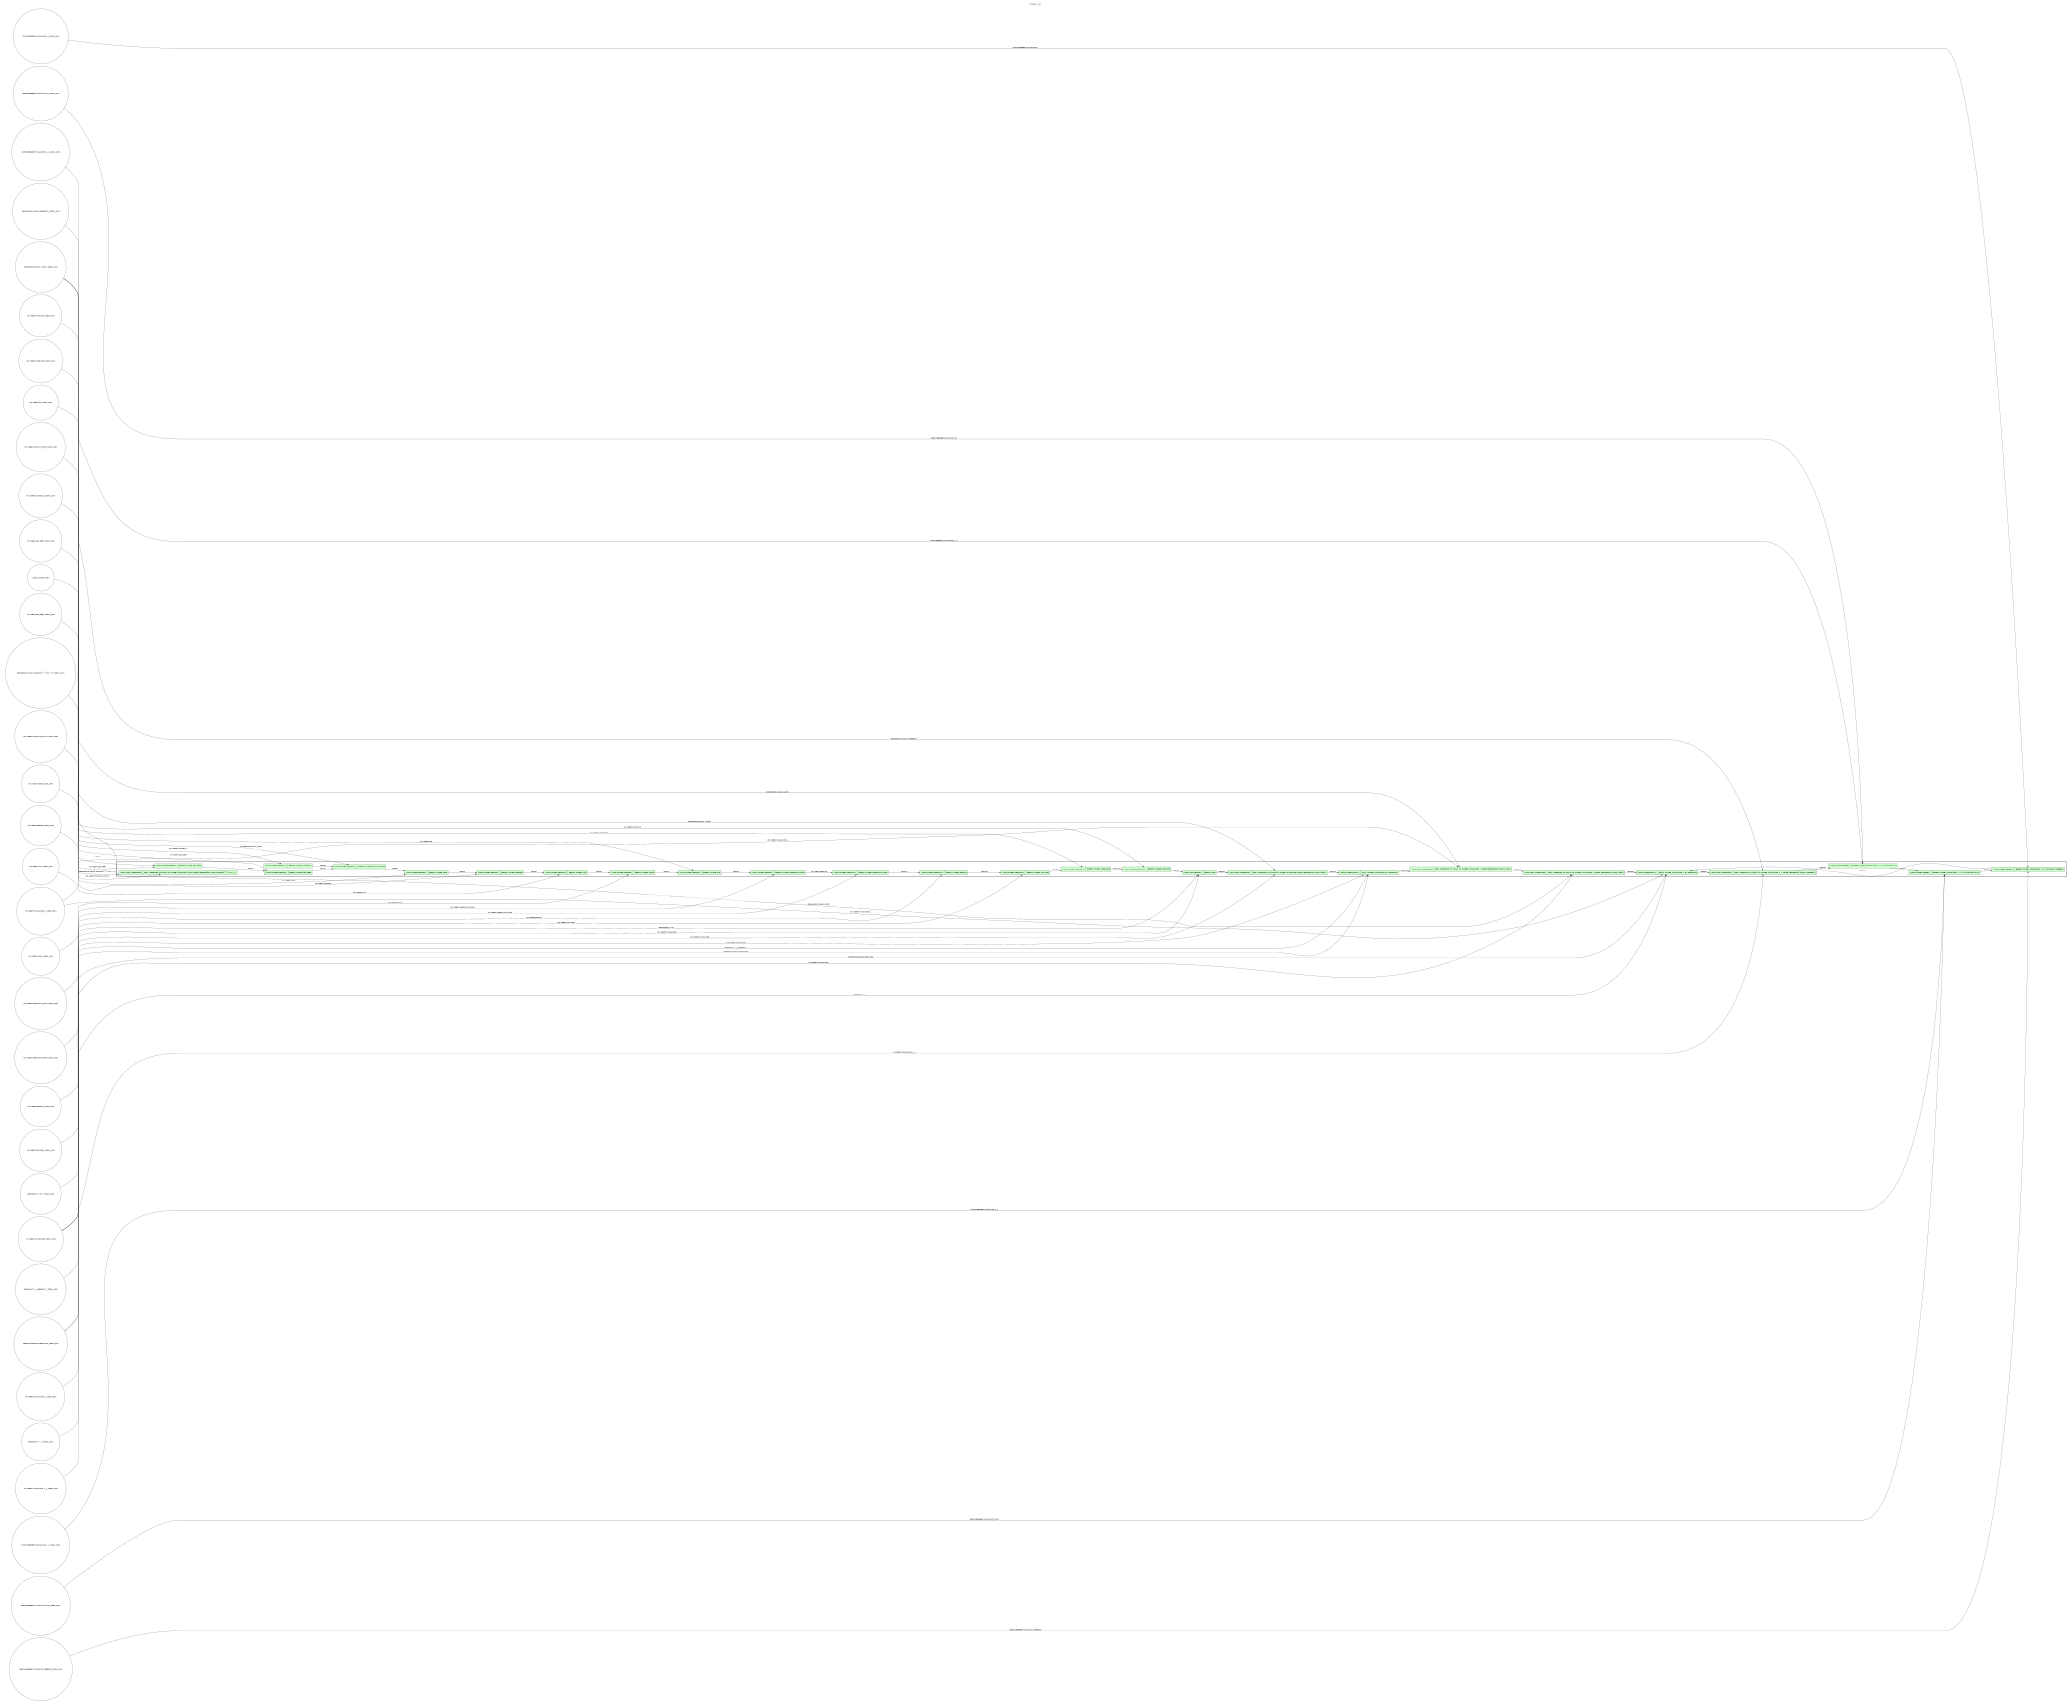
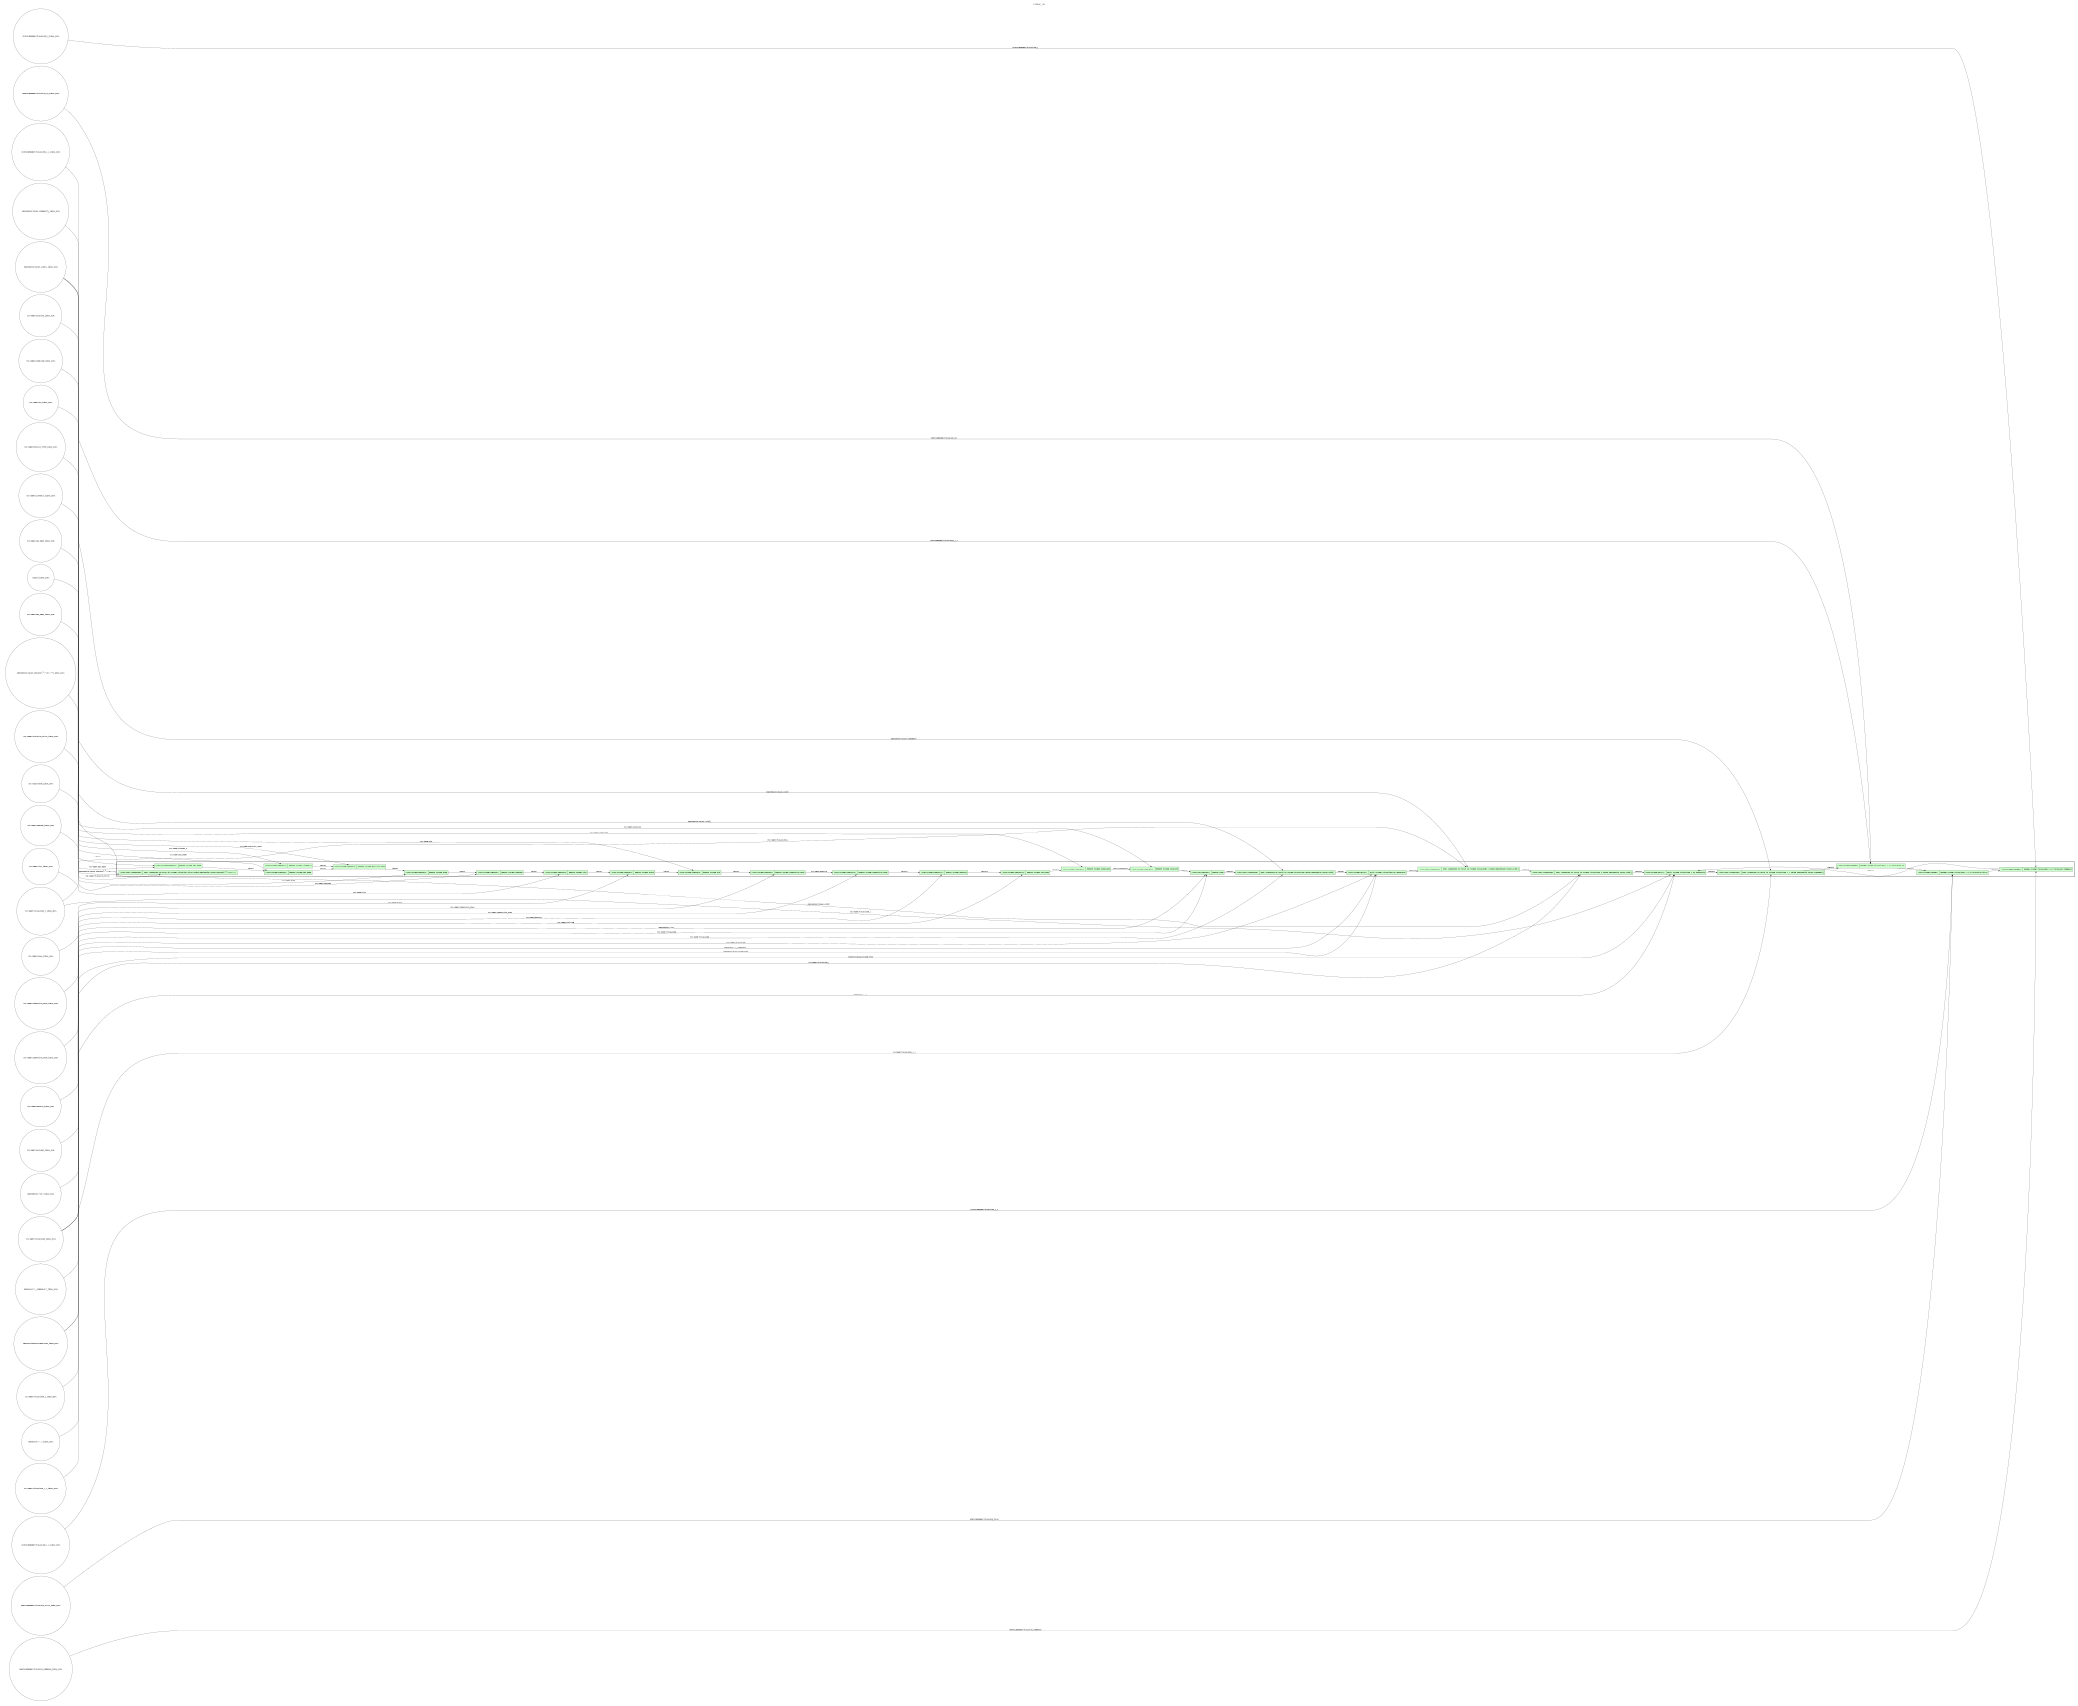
  digraph {
    fontname="Courier Prime"
    fontsize=18
    label=Linear_OR
    labelloc=t
    rankdir=LR
    node [fillcolor="#FFFFFF" fontname="Courier Prime" peripheries=1 shape=circle style=filled]
    edge [fontname="Courier Prime"]
    n1 [fillcolor="#CCFFCC" label="{<f0> 'core/column-removal0' |<f1> Remove column DBA Name}" rankdir=LR shape=record]
    n2 [fillcolor="#CCFFCC" label="{<f0> 'core/column-removal1' |<f1> Remove column AKA Name}" rankdir=LR shape=record]
    n3 [fillcolor="#CCFFCC" label="{<f0> 'core/column-removal2' |<f1> Remove column License #}" rankdir=LR shape=record]
    n4 [fillcolor="#CCFFCC" label="{<f0> 'core/column-removal3' |<f1> Remove column Facility Type}" rankdir=LR shape=record]
    n5 [fillcolor="#CCFFCC" label="{<f0> 'core/column-removal4' |<f1> Remove column Risk}" rankdir=LR shape=record]
    n6 [fillcolor="#CCFFCC" label="{<f0> 'core/column-removal5' |<f1> Remove column Address}" rankdir=LR shape=record]
    n7 [fillcolor="#CCFFCC" label="{<f0> 'core/column-removal6' |<f1> Remove column City}" rankdir=LR shape=record]
    n8 [fillcolor="#CCFFCC" label="{<f0> 'core/column-removal7' |<f1> Remove column State}" rankdir=LR shape=record]
    n9 [fillcolor="#CCFFCC" label="{<f0> 'core/column-removal8' |<f1> Remove column Zip}" rankdir=LR shape=record]
    n10 [fillcolor="#CCFFCC" label="{<f0> 'core/column-removal9' |<f1> Remove column Inspection Date}" rankdir=LR shape=record]
    n11 [fillcolor="#CCFFCC" label="{<f0> 'core/column-removal10' |<f1> Remove column Inspection Type}" rankdir=LR shape=record]
    n12 [fillcolor="#CCFFCC" label="{<f0> 'core/column-removal11' |<f1> Remove column Results}" rankdir=LR shape=record]
    n13 [fillcolor="#CCFFCC" label="{<f0> 'core/column-removal12' |<f1> Remove column Latitude}" rankdir=LR shape=record]
    n14 [fillcolor="#CCFFCC" label="{<f0> 'core/column-removal13' |<f1> Remove column Longitude}" rankdir=LR shape=record]
    n15 [fillcolor="#CCFFCC" label="{<f0> 'core/column-removal14' |<f1> Remove column Location}" rankdir=LR shape=record]
    n16 [fillcolor="#CCFFCC" label="{<f0> 'core/row-removal0' |<f1> Remove rows}" rankdir=LR shape=record]
    n17 [fillcolor="#CCFFCC" label="{<f0> 'core/text-transform0' |<f1> Text transform on cells in column Violations using expression value.trim()}" rankdir=LR shape=record]
    n18 [fillcolor="#CCFFCC" label="{<f0> 'core/column-split0' |<f1> Split column Violations by separator}" rankdir=LR shape=record]
    n19 [fillcolor="#CCFFCC" label="{<f0> 'core/text-transform1' |<f1> Text transform on cells in column Violations 1 using expression value.trim()}" rankdir=LR shape=record]
    n20 [fillcolor="#CCFFCC" label="{<f0> 'core/text-transform2' |<f1> Text transform on cells in column Violations 2 using expression value.trim()}" rankdir=LR shape=record]
    n21 [fillcolor="#CCFFCC" label="{<f0> 'core/column-split1' |<f1> Split column Violations 1 by separator}" rankdir=LR shape=record]
    n22 [fillcolor="#CCFFCC" label="{<f0> 'core/text-transform3' |<f1> Text transform on cells in column Violations 1 1 using expression value.toNumber()}" rankdir=LR shape=record]
    n23 [fillcolor="#CCFFCC" label="{<f0> 'core/column-rename0' |<f1> Rename column Violations 1 1 to Violation ID}" rankdir=LR shape=record]
    n24 [fillcolor="#CCFFCC" label="{<f0> 'core/column-rename1' |<f1> Rename column Violations 1 2 to Violation Title}" rankdir=LR shape=record]
    n25 [fillcolor="#CCFFCC" label="{<f0> 'core/column-rename2' |<f1> Rename column Violations 2 to Violation Comments}" rankdir=LR shape=record]
    n26 [fillcolor="#CCFFCC" label="{<f0> 'core/text-transform4' |<f1> Text transform on cells in column Violation Title using expression value.replace(/^\\*\\s+/,\"\")}" rankdir=LR shape=record]
    "separator:\"-_Comments:\"_input_port" [width=0.2]
    "col-name:License_#_input_port" [width=0.2]
    "col-name:Address_input_port" [width=0.2]
    "col-name:Violation_Title_input_port" [width=0.2]
    "col-name:Violations_2_input_port" [width=0.2]
    "oldColumnName:Violations_1_2_input_port" [width=0.2]
    "expression:value.trim()_input_port" [width=0.2]
    "oldColumnName:Violations_2_input_port" [width=0.2]
    "col-name:Longitude_input_port" [width=0.2]
    "oldColumnName:Violations_1_1_input_port" [width=0.2]
    "col-name:Violations_1_1_input_port" [width=0.2]
    "col-name:Facility_Type_input_port" [width=0.2]
    "col-name:Zip_input_port" [width=0.2]
    "col-name:Inspection_Date_input_port" [width=0.2]
    "col-name:Results_input_port" [width=0.2]
    "removeOriginalColumn:True_input_port" [width=0.2]
    "expression:value.toNumber()_input_port" [width=0.2]
    "newColumnName:Violation_Comments_input_port" [width=0.2]
    "expression:\"\\w+\"_input_port" [width=0.2]
    "col-name:Inspection_Type_input_port" [width=0.2]
    "separator:\"._\"_input_port" [width=0.2]
    "col-name:Location_input_port" [width=0.2]
    "col-name:Violations_1_input_port" [width=0.2]
    "col-name:DBA_Name_input_port" [width=0.2]
    "col-name:AKA_Name_input_port" [width=0.2]
    "col-name:Latitude_input_port" [width=0.2]
    n53 [label="col-table:Risk_input_port" width=0.2]
    "col-name:State_input_port" [width=0.2]
    "newColumnName:Violation_ID_input_port" [width=0.2]
    "col-name:City_input_port" [width=0.2]
    "newColumnName:Violation_Title_input_port" [width=0.2]
    "expression:value.replace(/^\\*\\s+/,\"\")_input_port" [width=0.2]
    "col-name:Violations_input_port" [width=0.2]
    table0_input_port [width=0.2]
    subgraph cluster_1 {
      color=black
      label=""
      penwidth=2
      subgraph cluster_2 {
        color=white
        label=""
        penwidth=2
        n1
        n2
        n3
        n4
        n5
        n6
        n7
        n8
        n9
        n10
        n11
        n12
        n13
        n14
        n15
        n16
        n17
        n18
        n19
        n20
        n21
        n22
        n23
        n24
        n25
        n26
      }
    }
    subgraph cluster_3 {
      color=white
      label=""
      subgraph cluster_4 {
        color=white
        label=""
      }
    }
    subgraph cluster_5 {
      color=white
      label=""
      subgraph cluster_6 {
        color=white
        label=""
        "separator:\"-_Comments:\"_input_port"
        "col-name:License_#_input_port"
        "col-name:Address_input_port"
        "col-name:Violation_Title_input_port"
        "col-name:Violations_2_input_port"
        "oldColumnName:Violations_1_2_input_port"
        "expression:value.trim()_input_port"
        "oldColumnName:Violations_2_input_port"
        "col-name:Longitude_input_port"
        "oldColumnName:Violations_1_1_input_port"
        "col-name:Violations_1_1_input_port"
        "col-name:Facility_Type_input_port"
        "col-name:Zip_input_port"
        "col-name:Inspection_Date_input_port"
        "col-name:Results_input_port"
        "removeOriginalColumn:True_input_port"
        "expression:value.toNumber()_input_port"
        "newColumnName:Violation_Comments_input_port"
        "expression:\"\\w+\"_input_port"
        "col-name:Inspection_Type_input_port"
        "separator:\"._\"_input_port"
        "col-name:Location_input_port"
        "col-name:Violations_1_input_port"
        "col-name:DBA_Name_input_port"
        "col-name:AKA_Name_input_port"
        "col-name:Latitude_input_port"
        n53
        "col-name:State_input_port"
        "newColumnName:Violation_ID_input_port"
        "col-name:City_input_port"
        "newColumnName:Violation_Title_input_port"
        "expression:value.replace(/^\\*\\s+/,\"\")_input_port"
        "col-name:Violations_input_port"
        table0_input_port
      }
    }
    n1 -> n2 [label=table1]
    n2 -> n4 [label=table2]
    n3 -> n4 [label=table3]
    n4 -> n5 [label=table4]
    n5 -> n6 [label=table5]
    n6 -> n7 [label=table6]
    n7 -> n8 [label=table7]
    n8 -> n9 [label=table8]
    n9 -> n10 [label=table9]
    n10 -> n11 [label="col-name:Results"]
    n11 -> n12 [label=table11]
    n12 -> n13 [label=table12]
    n13 -> n14 [label=table13]
-   n14 -> n15 [label=table14]
+   n14 -> n15 [label=newColumnName14]
    n15 -> n16 [label=table15]
    n16 -> n17 [label=table16]
    n17 -> n18 [label=table17]
    n18 -> n19 [label=table18]
    n19 -> n20 [label=table19]
    n20 -> n21 [label=table20]
    n21 -> n22 [label=table21]
    n22 -> n23 [label=table22]
    n23 -> n24 [label=table23]
    n24 -> n25 [label=table24]
    n25 -> n21 [label=table25]
    "separator:\"-_Comments:\"_input_port" -> n18 [label="separator:\"-_Comments:\""]
    "col-name:License_#_input_port" -> n3 [label="col-name:License_#"]
    "col-name:Address_input_port" -> n6 [label="col-name:Address"]
    "col-name:Violation_Title_input_port" -> n26 [label="col-name:Violation_Title"]
    "col-name:Violations_2_input_port" -> n20 [label="col-name:Violations_2"]
    "oldColumnName:Violations_1_2_input_port" -> n24 [label="oldColumnName:Violations_1_2"]
    "expression:value.trim()_input_port" -> n17 [label="expression:value.trim()"]
    "expression:value.trim()_input_port" -> n19 [label="expression:value.trim()"]
    "expression:value.trim()_input_port" -> n20 [label="expression:value.trim()"]
    "oldColumnName:Violations_2_input_port" -> n25 [label="oldColumnName:Violations_2"]
    "col-name:Longitude_input_port" -> n14 [label="col-name:Longitude"]
    "oldColumnName:Violations_1_1_input_port" -> n23 [label="oldColumnName:Violations_1_1"]
    "col-name:Violations_1_1_input_port" -> n22 [label="col-name:Violations_1_1"]
    "col-name:Facility_Type_input_port" -> n4 [label="col-name:Facility_Type"]
    "col-name:Zip_input_port" -> n9 [label="col-name:Zip"]
    "col-name:Inspection_Date_input_port" -> n10 [label="col-name:Inspection_Date"]
    "col-name:Results_input_port" -> n12 [label="col-name:Results"]
    "removeOriginalColumn:True_input_port" -> n18 [label="removeOriginalColumn:True"]
    "removeOriginalColumn:True_input_port" -> n21 [label="removeOriginalColumn:True"]
    "expression:value.toNumber()_input_port" -> n22 [label="expression:value.toNumber()"]
    "newColumnName:Violation_Comments_input_port" -> n25 [label="newColumnName:Violation_Comments"]
    "expression:\"\\w+\"_input_port" -> n16 [label="expression:\"\\w+\""]
    "col-name:Inspection_Type_input_port" -> n11 [label="col-name:Inspection_Type"]
    "separator:\"._\"_input_port" -> n21 [label="separator:\"._\""]
    "col-name:Location_input_port" -> n15 [label="col-name:Location"]
    "col-name:Violations_1_input_port" -> n19 [label="col-name:Violations_1"]
    "col-name:Violations_1_input_port" -> n21 [label="col-name:Violations_1"]
    "col-name:DBA_Name_input_port" -> n1 [label="col-name:DBA_Name"]
    "col-name:AKA_Name_input_port" -> n2 [label="col-name:AKA_Name"]
    "col-name:Latitude_input_port" -> n13 [label="col-name:Latitude"]
    n53 -> n5 [label="col-name:Risk"]
    "col-name:State_input_port" -> n8 [label="col-name:State"]
    "newColumnName:Violation_ID_input_port" -> n23 [label="newColumnName:Violation_ID"]
    "col-name:City_input_port" -> n7 [label="col-name:City"]
    "newColumnName:Violation_Title_input_port" -> n24 [label="newColumnName:Violation_Title"]
    "expression:value.replace(/^\\*\\s+/,\"\")_input_port" -> n26 [label="expression:value.replace(/^\\*\\s+/,\"\")"]
    "col-name:Violations_input_port" -> n16 [label="col-name:Violations"]
    "col-name:Violations_input_port" -> n17 [label="col-name:Violations"]
    "col-name:Violations_input_port" -> n18 [label="col-name:Violations"]
    table0_input_port -> n1 [label=table0]
  }
